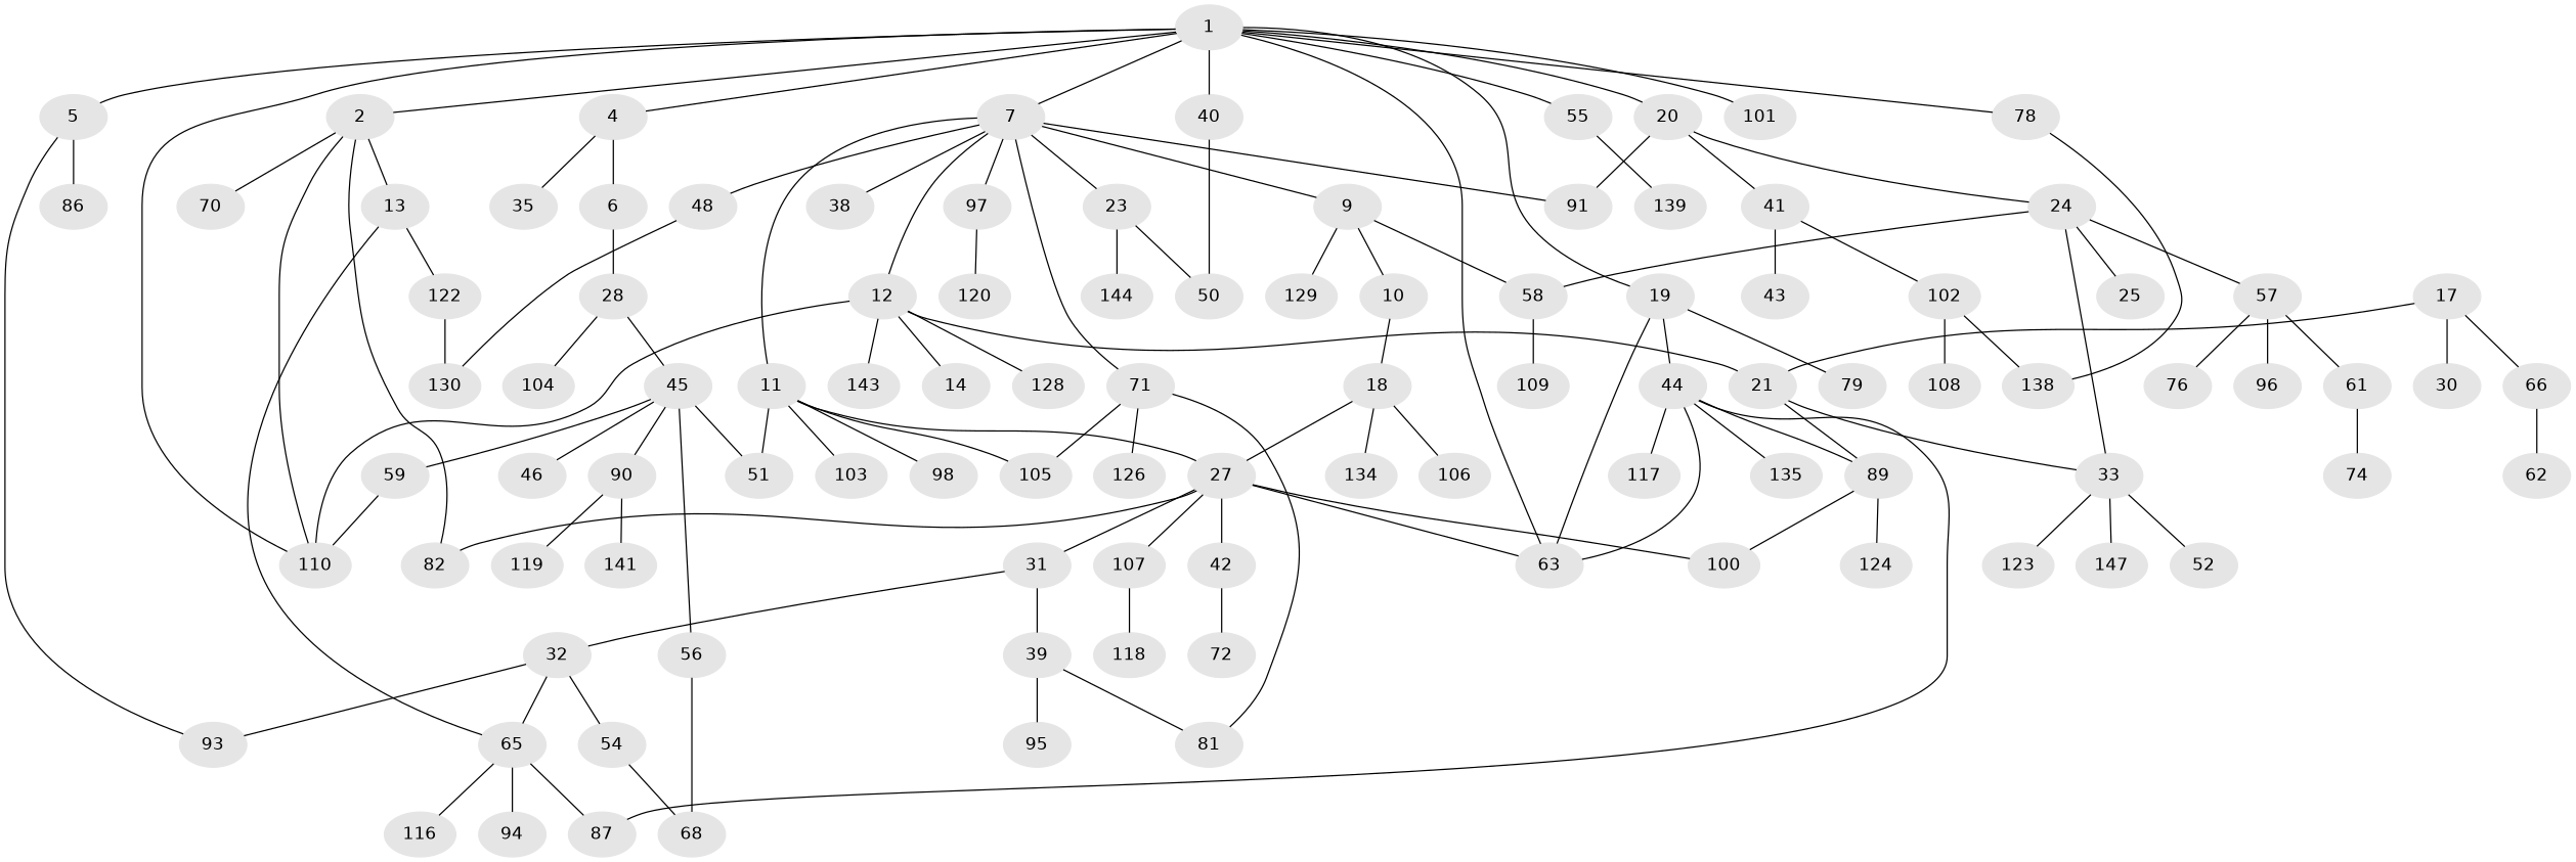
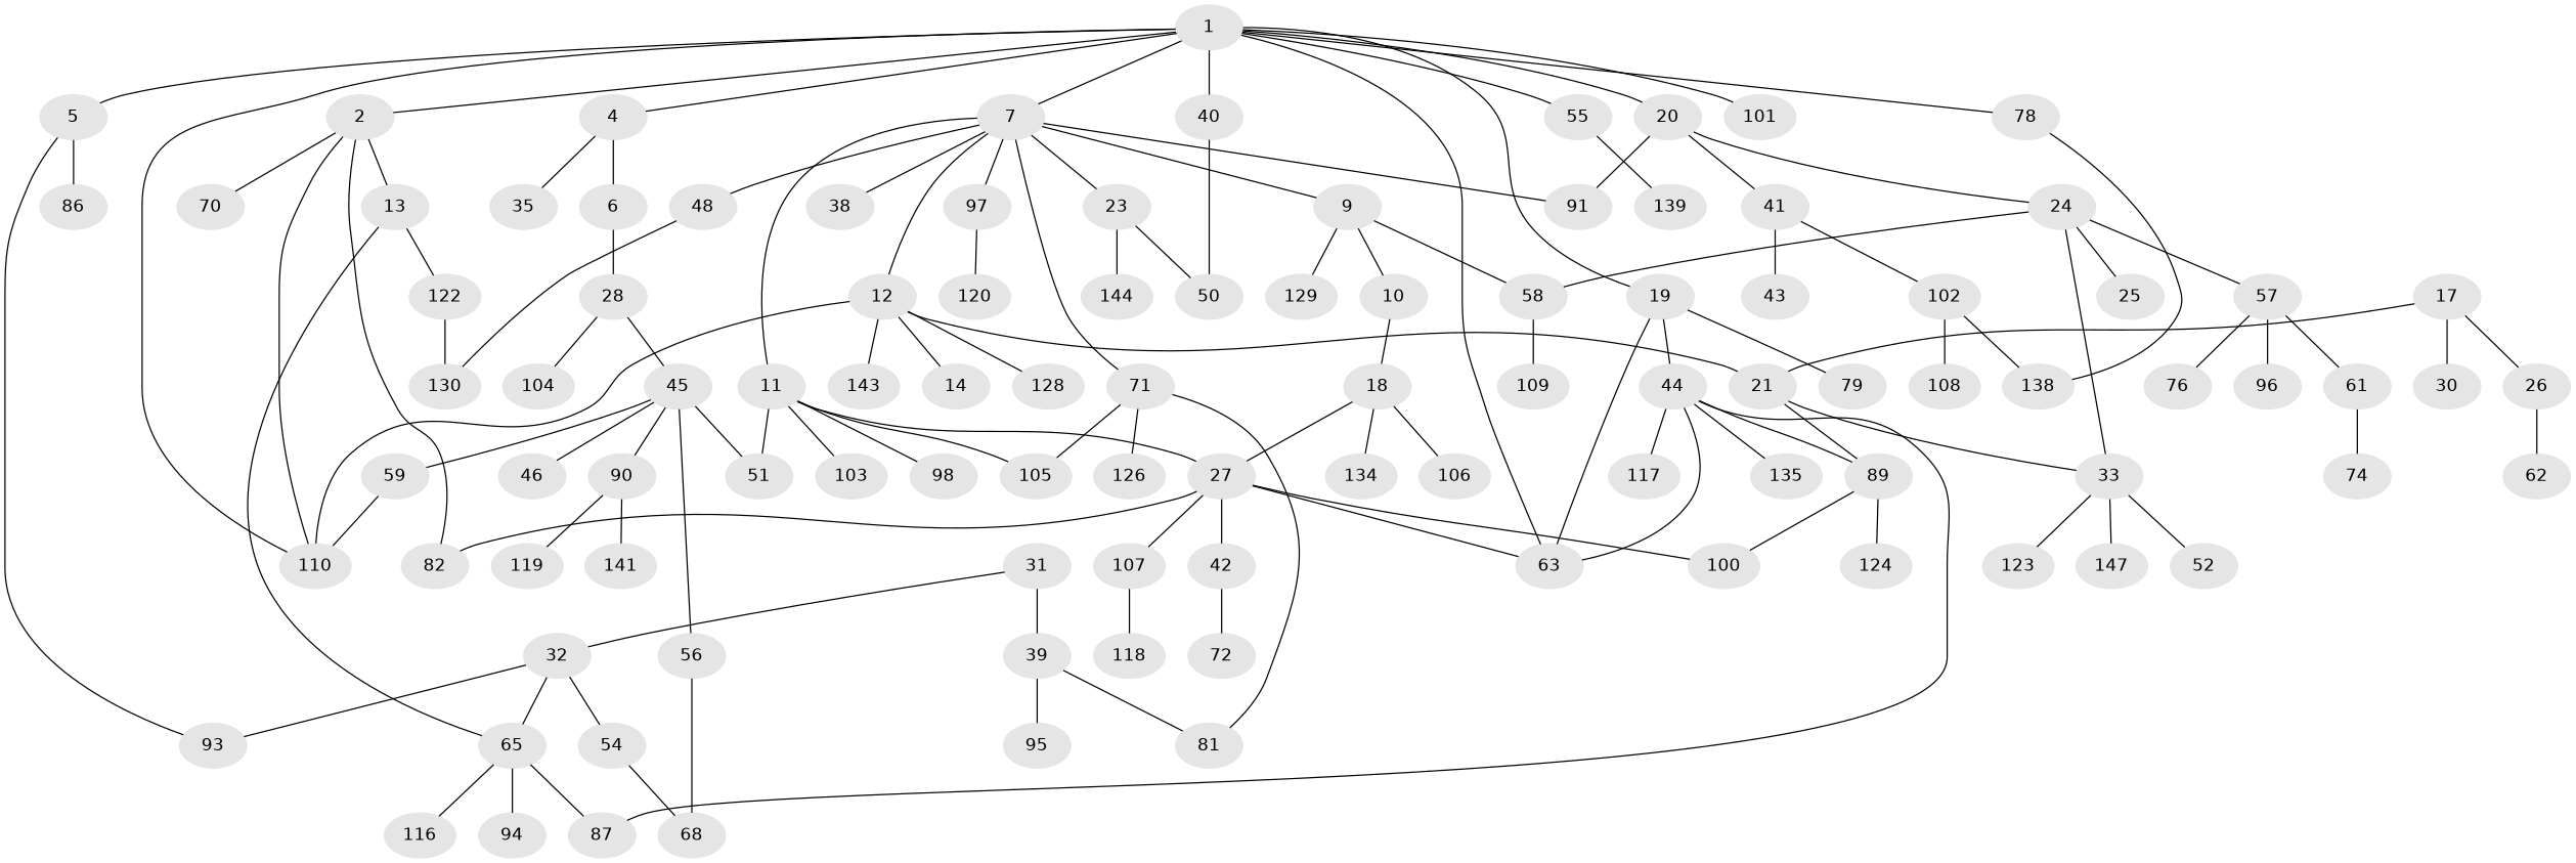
  graph {
    fontname="DejaVu Sans"
    node [color=gray90 fontname="DejaVu Sans" style=filled]
    edge [fontname="DejaVu Sans"]
    1 [super="+3"]
    2 [super="+16"]
    4 [super="+113"]
    5 [super="+15"]
    7 [super="+8"]
    19 [super="+22"]
    20 [super="+71"]
    40 [super="+114"]
    55 [super="+83"]
    63 [super="+142"]
    78
    101
    110 [super="+136"]
    13 [super="+29"]
    70
    82
    6
    35
    86
    93
    9 [super="+49"]
    11 [super="+36"]
    12 [super="+111"]
    23 [super="+131"]
    38
    48
    n27 [label=71 super="+133"]
    91
    97
    44 [super="+60"]
    79 [super="+88"]
    24 [super="+66"]
    41 [super="+146"]
    n34 [label=50 super="+69"]
    139
    138
    65 [super="+73"]
    122
    28 [super="+80"]
    17 [super="+84"]
    21 [super="+125"]
-   26 [label=66]
+   26
    30
    45 [super="+99"]
    104
    10
    58 [super="+137"]
    129
    27 [super="+47"]
    51
    98
    103
    105
    14
    128
    143
    144
    130 [super="+132"]
    81 [super="+115"]
    126
    120
    18 [super="+37"]
    109
    106
    134
    31
    42 [super="+64"]
    100
    107
    33 [super="+92"]
    89 [super="+121"]
    87 [super="+127"]
    94
    116
    62
    117
    135
    25
    57 [super="+67"]
    43
    102 [super="+145"]
    52
    123
    147
    124
    61 [super="+75"]
    76
    96
    32 [super="+34"]
    39 [super="+50"]
    72
    118
    46
    56
    59
    90
    54
    95
    68 [super="+140"]
    108
    119
    141
    74
    1 -- 2 [weight=2]
    1 -- 4
    1 -- 5
    1 -- 7
    1 -- 19
    1 -- 20
    1 -- 40
    1 -- 55
    1 -- 63
    1 -- 78
    1 -- 101
    1 -- 110
    2 -- 110
    2 -- 13
    2 -- 70
    2 -- 82
    4 -- 6
    4 -- 35
    5 -- 86
    5 -- 93
    7 -- 9
    7 -- 11
    7 -- 12
    7 -- 23
    7 -- 38
    7 -- 48
    7 -- n27
    7 -- 91
    7 -- 97
    19 -- 63
    19 -- 44
    19 -- 79
    20 -- 91
    20 -- 24
    20 -- 41
    40 -- n34
    55 -- 139
    78 -- 138
    13 -- 65
    13 -- 122
    6 -- 28
    9 -- 10
    9 -- 58
    9 -- 129
    11 -- 27
    11 -- 51
    11 -- 98
    11 -- 103
    11 -- 105
    12 -- 110
    12 -- 21
    12 -- 14
    12 -- 128
    12 -- 143
    23 -- n34
    23 -- 144
    48 -- 130
    n27 -- 105
    n27 -- 81
    n27 -- 126
    97 -- 120
    44 -- 63
    44 -- 89
    44 -- 87
    44 -- 117
    44 -- 135
    24 -- 58
    24 -- 33
    24 -- 25
    24 -- 57
    41 -- 43
    41 -- 102
    65 -- 87
    65 -- 94
    65 -- 116
    122 -- 130
    28 -- 45
    28 -- 104
    17 -- 21
    17 -- 26
    17 -- 30
    21 -- 33
    21 -- 89
    26 -- 62
    45 -- 51
    45 -- 46
    45 -- 56
    45 -- 59
    45 -- 90
    10 -- 18
    58 -- 109
    27 -- 63
    27 -- 82
-   27 -- 31
    27 -- 42
    27 -- 100
    27 -- 107
    18 -- 27
    18 -- 106
    18 -- 134
    31 -- 32
    31 -- 39
    42 -- 72
    107 -- 118
    33 -- 52
    33 -- 123
    33 -- 147
    89 -- 100
    89 -- 124
    57 -- 61
    57 -- 76
    57 -- 96
    102 -- 138
    102 -- 108
    61 -- 74
    32 -- 93
    32 -- 65
    32 -- 54
    39 -- 81
    39 -- 95
    56 -- 68
    59 -- 110
    90 -- 119
    90 -- 141
    54 -- 68
  }
